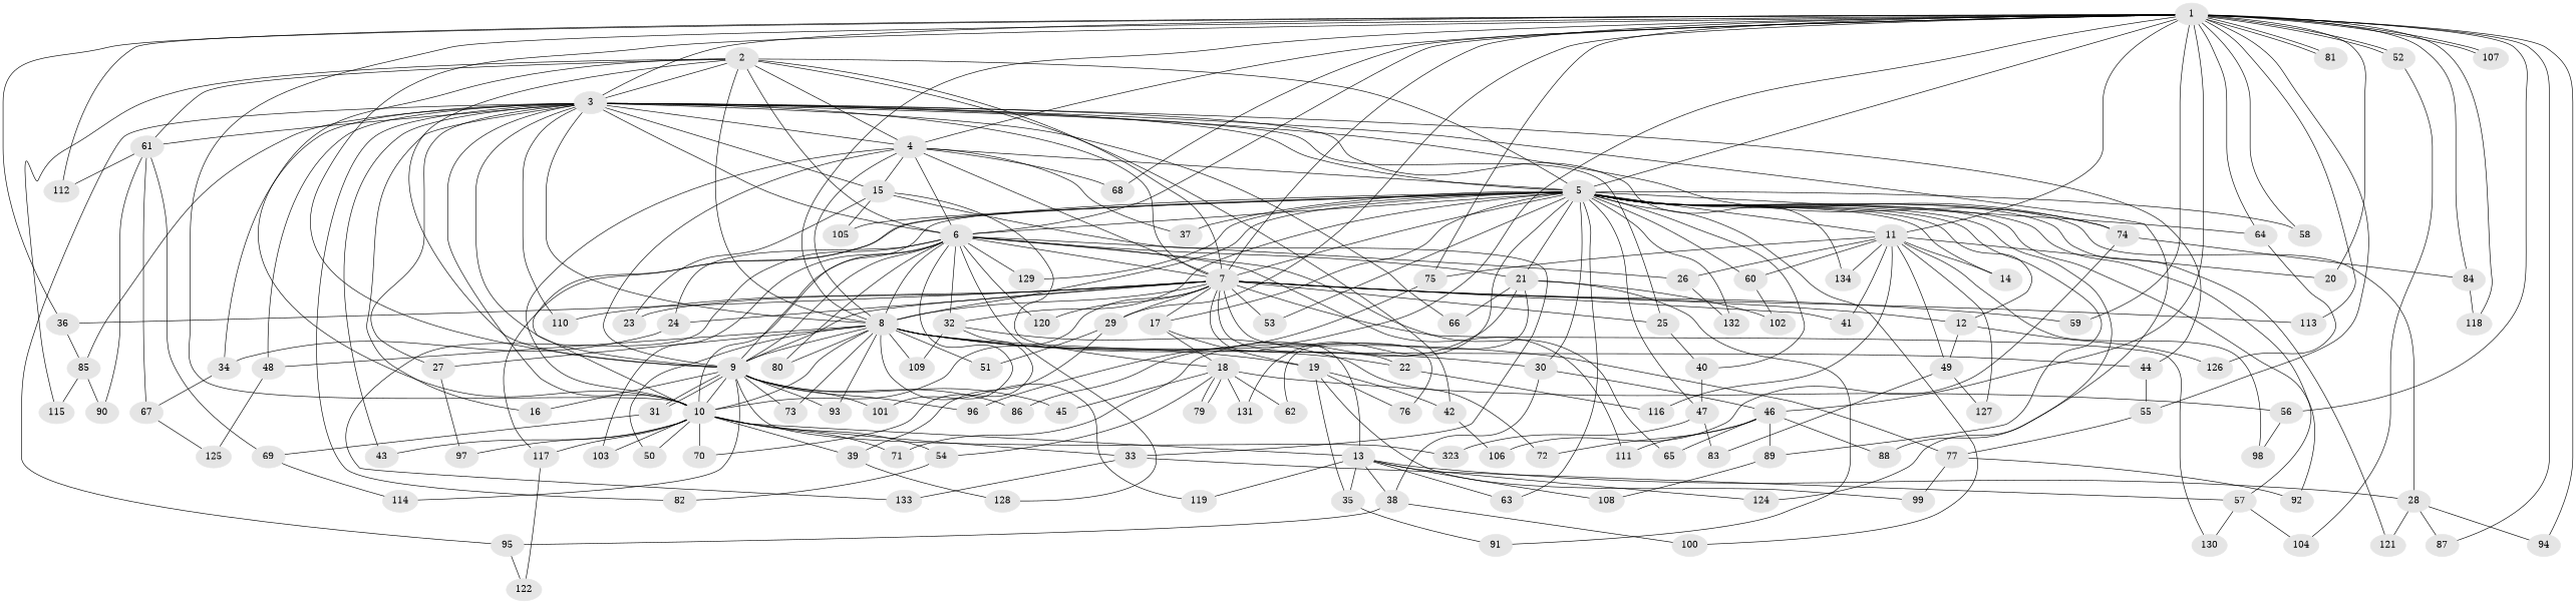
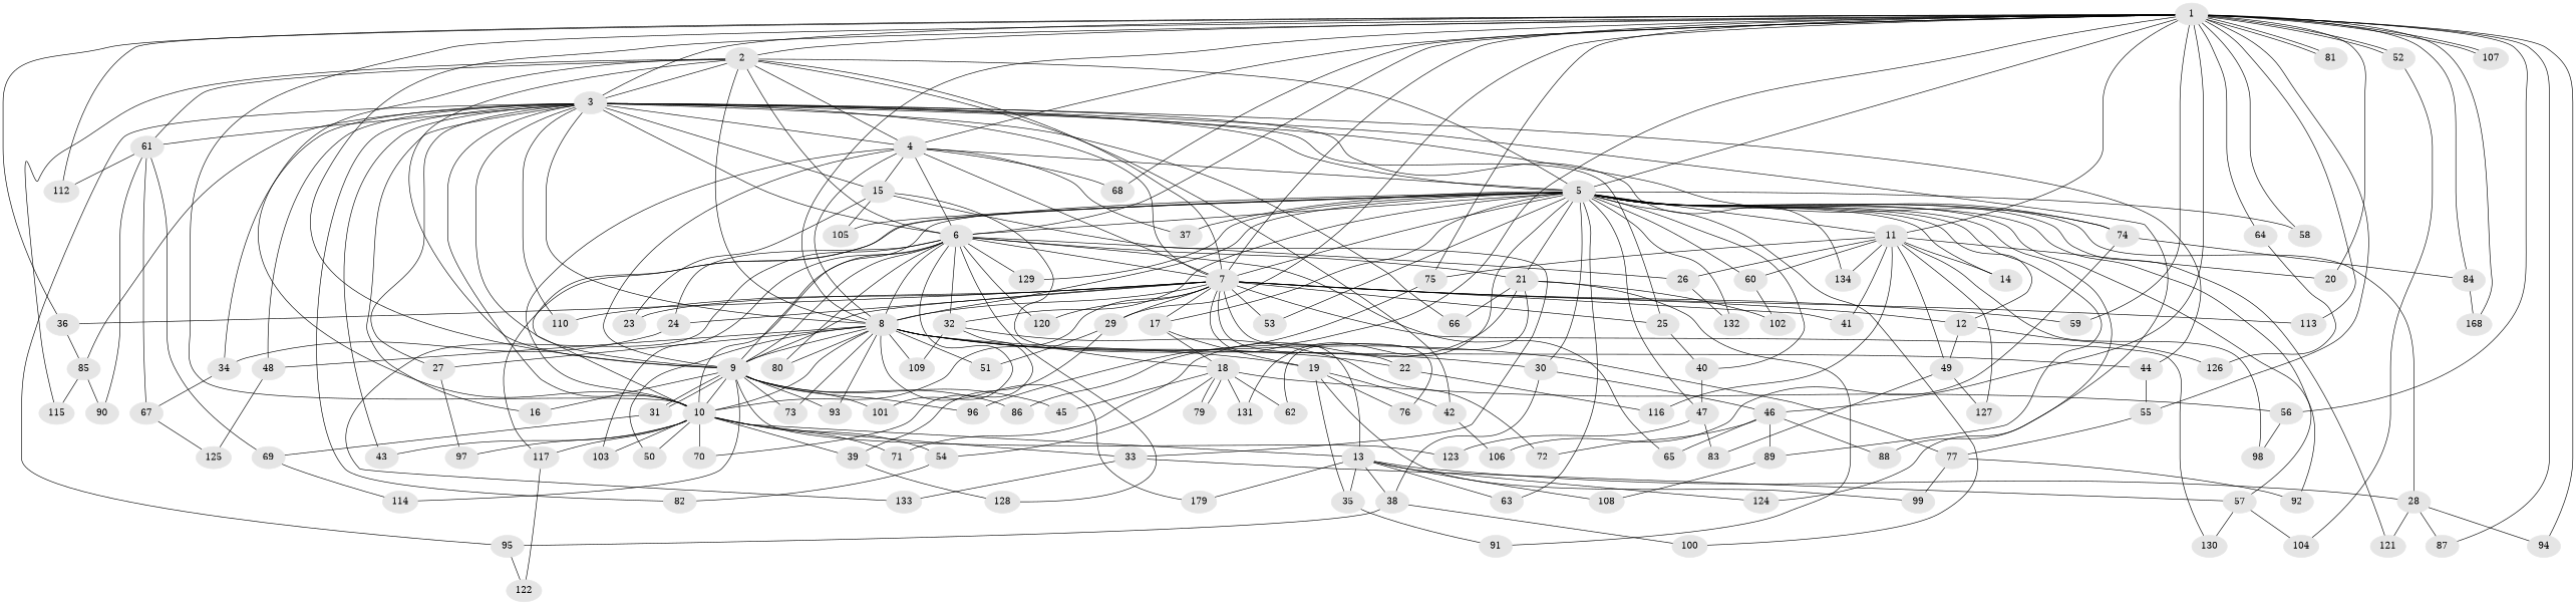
  graph {
    node [color=gray90 style=filled]
    1
    2
    3
    4
    5
    6
    7
    8
    9
    10
    11
    20
    29
    36
    46
    52
    55
    56
    58
    59
    64
    68
    75
    81
    84
    86
    87
    94
    107
    112
    113
-   118
+   118 [label=168]
    42
    61
    115
    15
    16
    25
    27
    34
    43
    44
    48
    66
    74
    82
    85
    88
    95
    110
    134
    37
    12
    14
    17
    21
    28
    30
    32
    40
    47
    53
    57
    60
    63
    89
    92
    100
    105
    117
    121
    124
    129
    131
    132
    24
    26
    65
    80
    101
    103
-   111
    120
    128
    133
    13
    22
    23
    41
    76
    130
    19
    50
    51
    73
    77
    93
    109
-   119
+   119 [label=179]
    31
    45
    96
    114
-   123 [label=323]
+   123
    33
    39
    54
    70
    71
    97
    49
    98
    116
    127
    72
    104
    126
    106
    69
    67
    90
    18
    125
    122
    62
    91
    102
    38
    83
    108
    35
    99
    79
+   1 -- 2
    1 -- 3
    1 -- 4
    1 -- 5
    1 -- 6
    1 -- 7
    1 -- 8
    1 -- 9
    1 -- 10
    1 -- 11
    1 -- 20
    1 -- 29
    1 -- 36
    1 -- 46
    1 -- 52
    1 -- 52
    1 -- 55
    1 -- 56
    1 -- 58
    1 -- 59
    1 -- 64
    1 -- 68
    1 -- 75
    1 -- 81
    1 -- 81
    1 -- 84
    1 -- 86
    1 -- 87
    1 -- 94
    1 -- 107
    1 -- 107
    1 -- 112
    1 -- 113
    1 -- 118
    2 -- 3
    2 -- 4
    2 -- 5
    2 -- 6
    2 -- 7
    2 -- 8
    2 -- 9
    2 -- 10
    2 -- 42
    2 -- 61
    2 -- 115
    3 -- 4
    3 -- 5
    3 -- 6
    3 -- 7
    3 -- 8
    3 -- 9
    3 -- 10
    3 -- 61
    3 -- 15
    3 -- 16
    3 -- 25
    3 -- 27
    3 -- 34
    3 -- 43
    3 -- 44
    3 -- 48
    3 -- 66
    3 -- 74
    3 -- 82
    3 -- 85
    3 -- 88
    3 -- 95
    3 -- 110
    3 -- 134
    4 -- 5
    4 -- 6
    4 -- 7
    4 -- 8
    4 -- 9
    4 -- 10
    4 -- 68
    4 -- 15
    4 -- 37
    5 -- 6
    5 -- 7
    5 -- 8
    5 -- 9
    5 -- 10
    5 -- 11
    5 -- 58
-   5 -- 64
    5 -- 74
    5 -- 37
    5 -- 12
    5 -- 14
    5 -- 17
    5 -- 21
    5 -- 28
    5 -- 30
    5 -- 32
    5 -- 40
    5 -- 47
    5 -- 53
    5 -- 57
    5 -- 60
    5 -- 63
    5 -- 89
    5 -- 92
    5 -- 100
    5 -- 105
    5 -- 117
    5 -- 121
    5 -- 124
    5 -- 129
    5 -- 131
    5 -- 132
    6 -- 7
    6 -- 8
    6 -- 9
    6 -- 10
    6 -- 21
    6 -- 32
    6 -- 129
    6 -- 24
    6 -- 26
    6 -- 65
    6 -- 80
    6 -- 101
    6 -- 103
-   6 -- 111
    6 -- 120
    6 -- 128
    6 -- 133
    7 -- 8
    7 -- 9
    7 -- 10
    7 -- 29
    7 -- 36
    7 -- 59
    7 -- 113
    7 -- 25
    7 -- 110
    7 -- 12
    7 -- 17
    7 -- 53
    7 -- 24
    7 -- 120
    7 -- 13
    7 -- 22
    7 -- 23
    7 -- 41
    7 -- 76
    7 -- 130
    8 -- 9
    8 -- 10
    8 -- 27
    8 -- 44
    8 -- 48
    8 -- 30
    8 -- 80
    8 -- 22
    8 -- 19
    8 -- 50
    8 -- 51
    8 -- 73
    8 -- 77
    8 -- 93
    8 -- 109
    8 -- 119
    9 -- 10
    9 -- 86
    9 -- 16
    9 -- 101
    9 -- 73
    9 -- 93
    9 -- 31
    9 -- 31
    9 -- 45
    9 -- 96
    9 -- 114
    9 -- 123
    10 -- 43
    10 -- 117
    10 -- 103
    10 -- 13
    10 -- 50
    10 -- 33
    10 -- 39
    10 -- 54
    10 -- 70
    10 -- 71
    10 -- 97
    11 -- 20
    11 -- 75
    11 -- 134
    11 -- 14
    11 -- 60
    11 -- 26
    11 -- 41
    11 -- 49
    11 -- 98
    11 -- 116
    11 -- 127
    29 -- 51
    29 -- 39
    36 -- 85
    46 -- 88
    46 -- 89
    46 -- 65
-   46 -- 111
    46 -- 72
    52 -- 104
    55 -- 77
    56 -- 98
    64 -- 126
    75 -- 96
    84 -- 118
    42 -- 106
    61 -- 112
    61 -- 69
    61 -- 67
    61 -- 90
    15 -- 105
    15 -- 23
    15 -- 33
    15 -- 18
    25 -- 40
    27 -- 97
    34 -- 67
    44 -- 55
    48 -- 125
    74 -- 84
    74 -- 106
    85 -- 115
    85 -- 90
    95 -- 122
    12 -- 49
    12 -- 126
    17 -- 19
    17 -- 18
    21 -- 66
    21 -- 71
    21 -- 62
    21 -- 91
    21 -- 102
    28 -- 87
    28 -- 94
    28 -- 121
    30 -- 46
    30 -- 38
    32 -- 109
    32 -- 70
    32 -- 72
    40 -- 47
    47 -- 123
    47 -- 83
    57 -- 130
    57 -- 104
    60 -- 102
    89 -- 108
    117 -- 122
    24 -- 34
    26 -- 132
    13 -- 28
    13 -- 63
    13 -- 124
    13 -- 119
    13 -- 38
    13 -- 108
    13 -- 35
    22 -- 116
    19 -- 42
    19 -- 76
    19 -- 35
    19 -- 99
    77 -- 92
    77 -- 99
    31 -- 69
    33 -- 57
    33 -- 133
    39 -- 128
    54 -- 82
    49 -- 127
    49 -- 83
    69 -- 114
    67 -- 125
    18 -- 56
    18 -- 131
    18 -- 45
    18 -- 54
    18 -- 62
    18 -- 79
    18 -- 79
    38 -- 95
    38 -- 100
    35 -- 91
  }
